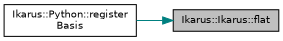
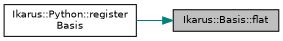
  digraph {
    rankdir=RL
    node [color=black fontname=Helvetica fontsize=10 shape=record style=filled]
-   n1 [fillcolor=grey75 fontcolor=black height=0.2 label="Ikarus::Ikarus::flat" width=0.4]
+   n1 [fillcolor=grey75 fontcolor=black height=0.2 label="Ikarus::Basis::flat" width=0.4]
    n2 [fillcolor=white height=0.2 label="Ikarus::Python::register\lBasis" width=0.4]
    n1 -> n2 [color=teal dir=back fontname=Helvetica fontsize=10 labelfontname=Helvetica labelfontsize=10 style=solid]
  }
